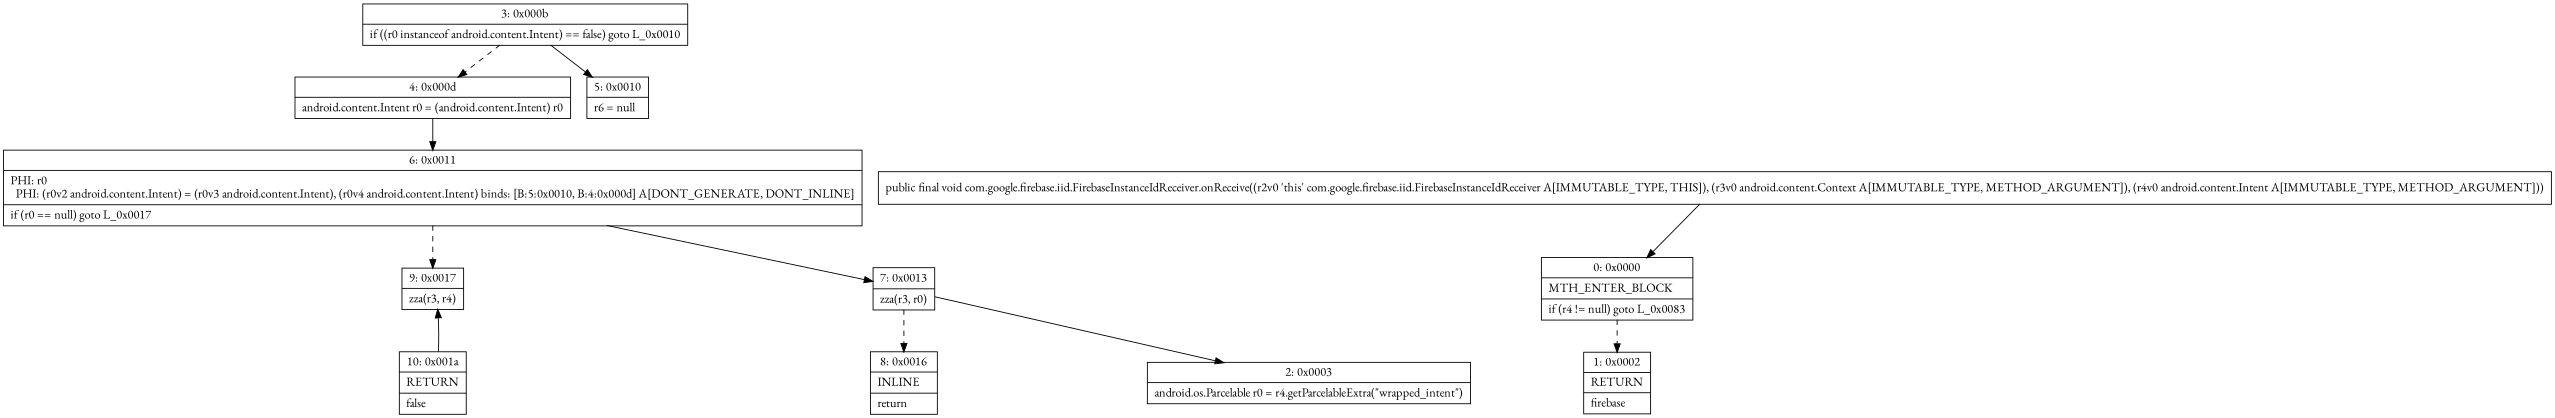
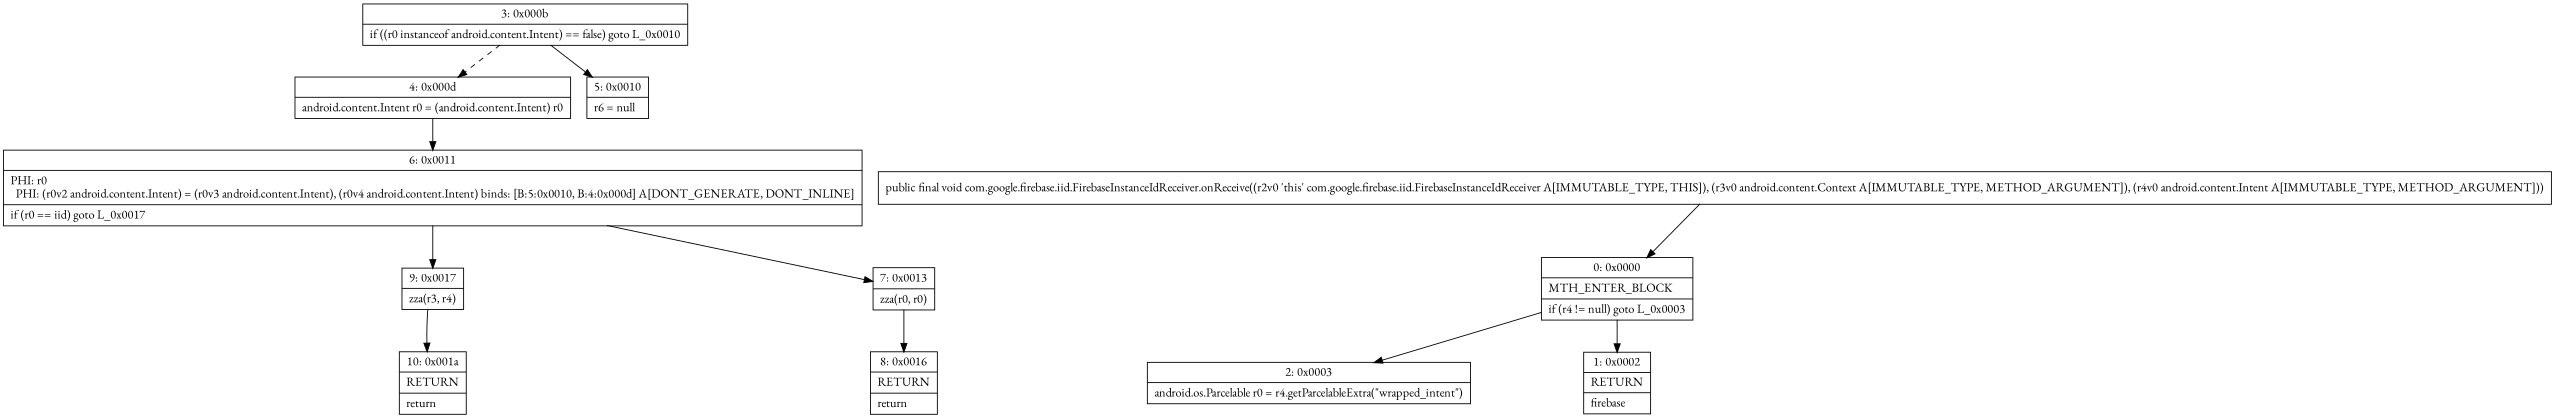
  digraph {
    fontname="EB Garamond"
    node [fontname="EB Garamond" shape=record]
    edge [fontname="EB Garamond"]
-   n1 [label="{0\:\ 0x0000|MTH_ENTER_BLOCK\l|if (r4 != null) goto L_0x0083\l}"]
+   n1 [label="{0\:\ 0x0000|MTH_ENTER_BLOCK\l|if (r4 != null) goto L_0x0003\l}"]
    n2 [label="{1\:\ 0x0002|RETURN\l|firebase\l}"]
    n3 [label="{2\:\ 0x0003|android.os.Parcelable r0 = r4.getParcelableExtra(\"wrapped_intent\")\l}"]
    n4 [label="{3\:\ 0x000b|if ((r0 instanceof android.content.Intent) == false) goto L_0x0010\l}"]
    n5 [label="{4\:\ 0x000d|android.content.Intent r0 = (android.content.Intent) r0\l}"]
    n6 [label="{5\:\ 0x0010|r6 = null\l}"]
-   n7 [label="{6\:\ 0x0011|PHI: r0 \l  PHI: (r0v2 android.content.Intent) = (r0v3 android.content.Intent), (r0v4 android.content.Intent) binds: [B:5:0x0010, B:4:0x000d] A[DONT_GENERATE, DONT_INLINE]\l|if (r0 == null) goto L_0x0017\l}"]
-   n8 [label="{7\:\ 0x0013|zza(r3, r0)\l}"]
+   n7 [label="{6\:\ 0x0011|PHI: r0 \l  PHI: (r0v2 android.content.Intent) = (r0v3 android.content.Intent), (r0v4 android.content.Intent) binds: [B:5:0x0010, B:4:0x000d] A[DONT_GENERATE, DONT_INLINE]\l|if (r0 == iid) goto L_0x0017\l}"]
+   n8 [label="{7\:\ 0x0013|zza(r0, r0)\l}"]
    n9 [label="{9\:\ 0x0017|zza(r3, r4)\l}"]
-   n10 [label="{8\:\ 0x0016|INLINE\l|return\l}"]
-   n11 [label="{10\:\ 0x001a|RETURN\l|false\l}"]
+   n10 [label="{8\:\ 0x0016|RETURN\l|return\l}"]
+   n11 [label="{10\:\ 0x001a|RETURN\l|return\l}"]
    n12 [label="{public final void com.google.firebase.iid.FirebaseInstanceIdReceiver.onReceive((r2v0 'this' com.google.firebase.iid.FirebaseInstanceIdReceiver A[IMMUTABLE_TYPE, THIS]), (r3v0 android.content.Context A[IMMUTABLE_TYPE, METHOD_ARGUMENT]), (r4v0 android.content.Intent A[IMMUTABLE_TYPE, METHOD_ARGUMENT])) }"]
-   n1 -> n2 [style=dashed]
-   n8 -> n3
+   n1 -> n2 [style=solid]
+   n1 -> n3
    n4 -> n5 [style=dashed]
    n4 -> n6
    n5 -> n7
    n7 -> n8 [style=solid]
-   n7 -> n9 [style=dashed]
-   n8 -> n10 [style=dashed]
-   n11 -> n9
+   n7 -> n9
+   n8 -> n10
+   n9 -> n11
    n12 -> n1
  }
